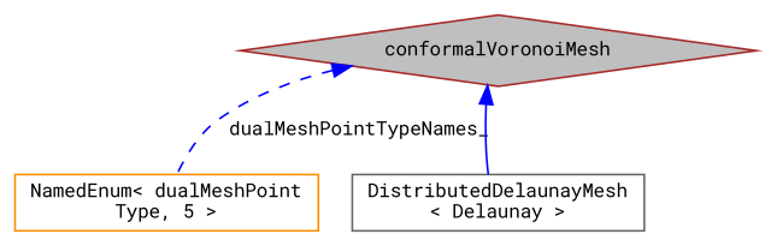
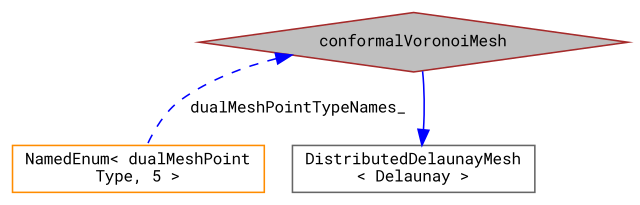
  digraph {
    fontname="Roboto Mono"
    node [fontname="Roboto Mono" fontsize=10 shape=box]
    edge [color=blue dir=back fontname="Roboto Mono" fontsize=10 labelfontname=Helvetica labelfontsize=10]
    n1 [color=brown fillcolor=grey75 fontcolor=black height=0.2 label=conformalVoronoiMesh shape=diamond style=filled width=0.4]
    n2 [color=darkorange height=0.2 label="NamedEnum\< dualMeshPoint\lType, 5 \>" width=0.4]
    n3 [color=gray40 height=0.2 label="DistributedDelaunayMesh\l\< Delaunay \>" width=0.4]
    n1 -> n2 [label=" dualMeshPointTypeNames_" style=dashed]
-   n1 -> n3 [style=solid]
+   n3 -> n1 [style=solid]
  }
